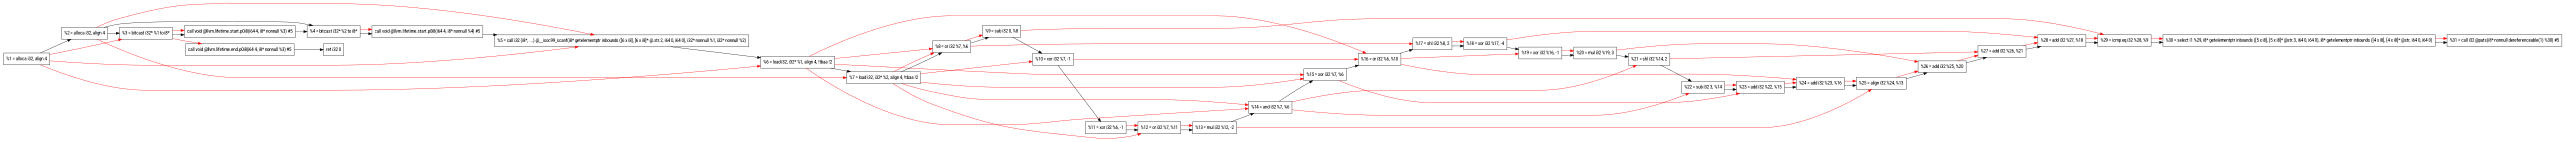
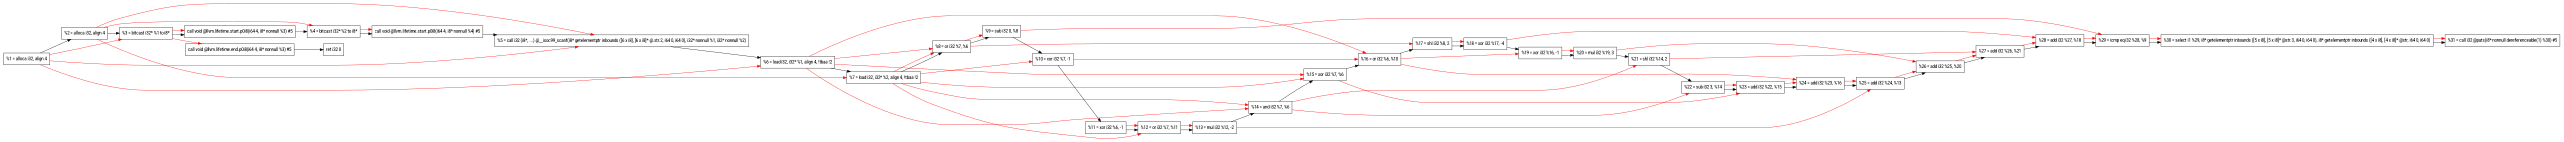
  digraph {
    fontname="Roboto Condensed"
    rankdir=LR
    node [fontname="Roboto Condensed" shape=record]
    edge [fontname="Roboto Condensed" color=red]
    n1 [label="  %1 = alloca i32, align 4"]
    n2 [label="  %2 = alloca i32, align 4"]
    n3 [label="  %3 = bitcast i32* %1 to i8*"]
    n4 [label="  %5 = call i32 (i8*, ...) @__isoc99_scanf(i8* getelementptr inbounds ([6 x i8], [6 x i8]* @.str.2, i64 0, i64 0), i32* nonnull %1, i32* nonnull %2)"]
    n5 [label="  %6 = load i32, i32* %1, align 4, !tbaa !2"]
    n6 [label="  %4 = bitcast i32* %2 to i8*"]
    n7 [label="  %7 = load i32, i32* %2, align 4, !tbaa !2"]
    n8 [label="  call void @llvm.lifetime.start.p0i8(i64 4, i8* nonnull %3) #5"]
    n9 [label="  call void @llvm.lifetime.end.p0i8(i64 4, i8* nonnull %3) #5"]
    n10 [label="  %8 = or i32 %7, %6"]
    n11 [label="  %14 = and i32 %7, %6"]
    n12 [label="  %15 = xor i32 %7, %6"]
    n13 [label="  %16 = or i32 %6, %10"]
    n14 [label="  call void @llvm.lifetime.start.p0i8(i64 4, i8* nonnull %4) #5"]
    n15 [label="  %10 = xor i32 %7, -1"]
    n16 [label="  %12 = or i32 %7, %11"]
    n17 [label="  ret i32 0"]
    n18 [label="  %9 = sub i32 0, %8"]
    n19 [label="  %17 = shl i32 %8, 2"]
    n20 [label="  %11 = xor i32 %6, -1"]
    n21 [label="  %21 = shl i32 %14, 2"]
    n22 [label="  %22 = sub i32 3, %14"]
    n23 [label="  %23 = add i32 %22, %15"]
    n24 [label="  %19 = xor i32 %16, -1"]
    n25 [label="  %24 = add i32 %23, %16"]
    n26 [label="  %13 = mul i32 %12, -2"]
    n27 [label="  %29 = icmp eq i32 %28, %9"]
    n28 [label="  %18 = xor i32 %17, -4"]
    n29 [label="  %30 = select i1 %29, i8* getelementptr inbounds ([5 x i8], [5 x i8]* @str.3, i64 0, i64 0), i8* getelementptr inbounds ([4 x i8], [4 x i8]* @str, i64 0, i64 0)"]
-   n30 [label="%25 = align i32 %24, %13"]
+   n30 [label="  %25 = add i32 %24, %13"]
    n31 [label="  %26 = add i32 %25, %20"]
    n32 [label="  %27 = add i32 %26, %21"]
    n33 [label="  %20 = mul i32 %19, 3"]
    n34 [label="  %28 = add i32 %27, %18"]
    n35 [label="  %31 = call i32 @puts(i8* nonnull dereferenceable(1) %30) #5"]
    n1 -> n2 [color=""]
    n1 -> n3
    n1 -> n4
    n1 -> n5
    n2 -> n3 [color=""]
    n2 -> n4
-   n2 -> n6 [color=black]
+   n2 -> n6
    n2 -> n7
    n3 -> n8 [color=""]
    n3 -> n8
    n3 -> n9
    n4 -> n5 [color=""]
    n5 -> n7 [color=""]
    n5 -> n10
    n5 -> n11
    n5 -> n12
    n5 -> n13
    n6 -> n14 [color=""]
    n6 -> n14
    n7 -> n10 [color=""]
    n7 -> n10
    n7 -> n11
    n7 -> n12
    n7 -> n15
    n7 -> n16
    n8 -> n6 [color=""]
    n9 -> n17 [color=""]
    n10 -> n18 [color=""]
    n10 -> n18
    n10 -> n19
    n11 -> n12 [color=""]
    n11 -> n21
    n11 -> n22
    n12 -> n13 [color=""]
    n12 -> n23
    n13 -> n19 [color=""]
    n13 -> n24
    n13 -> n25
    n14 -> n4 [color=""]
    n15 -> n13
    n15 -> n20 [color=""]
    n16 -> n26 [color=""]
    n16 -> n26
    n18 -> n15 [color=""]
    n18 -> n27
    n19 -> n28 [color=""]
    n19 -> n28
    n20 -> n16 [color=""]
    n20 -> n16
    n21 -> n22 [color=""]
    n21 -> n32
    n22 -> n23 [color=""]
    n22 -> n23
    n23 -> n25 [color=""]
    n23 -> n25
    n24 -> n33 [color=""]
    n24 -> n33
    n25 -> n30 [color=""]
    n25 -> n30
    n26 -> n11 [color=""]
    n26 -> n30
    n27 -> n29 [color=""]
    n27 -> n29
    n28 -> n24 [color=""]
    n28 -> n34
    n29 -> n35 [color=""]
    n29 -> n35
    n30 -> n31 [color=""]
    n30 -> n31
    n31 -> n32 [color=""]
    n31 -> n32
    n32 -> n34 [color=""]
    n32 -> n34
    n33 -> n21 [color=""]
    n33 -> n31
    n34 -> n27 [color=""]
    n34 -> n27
  }
